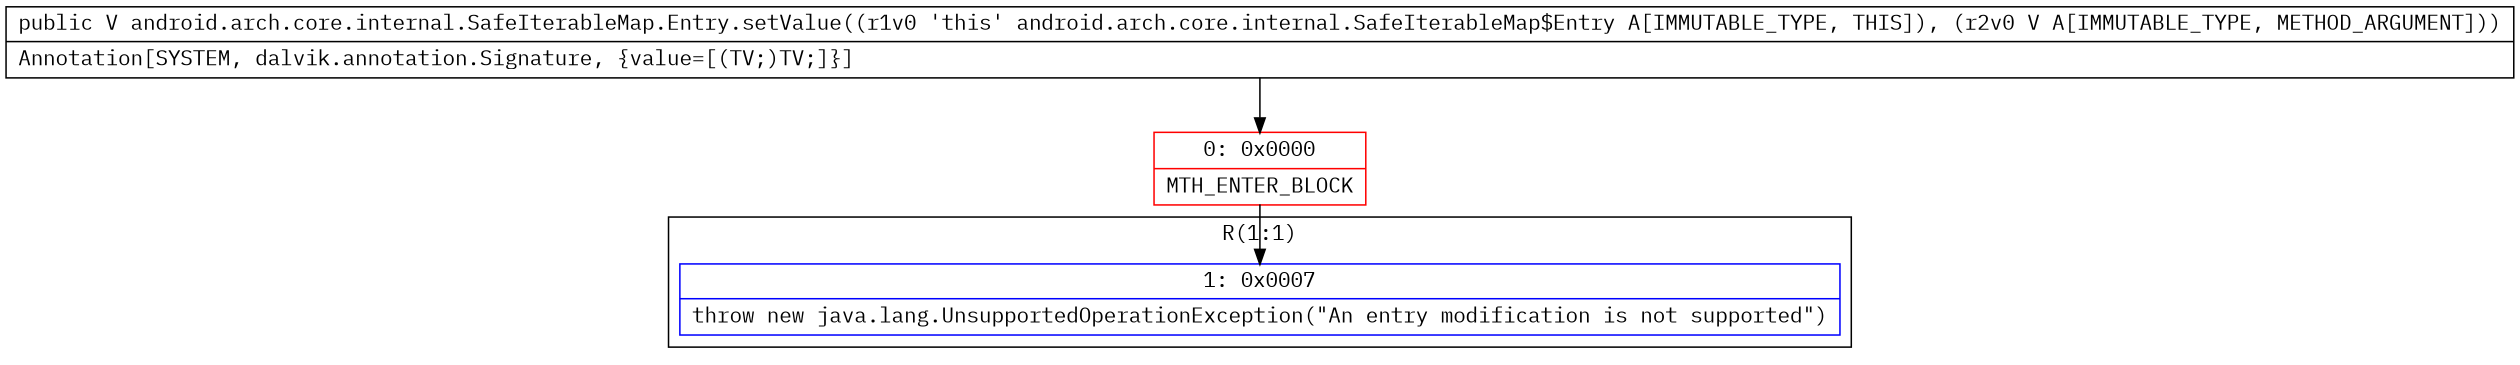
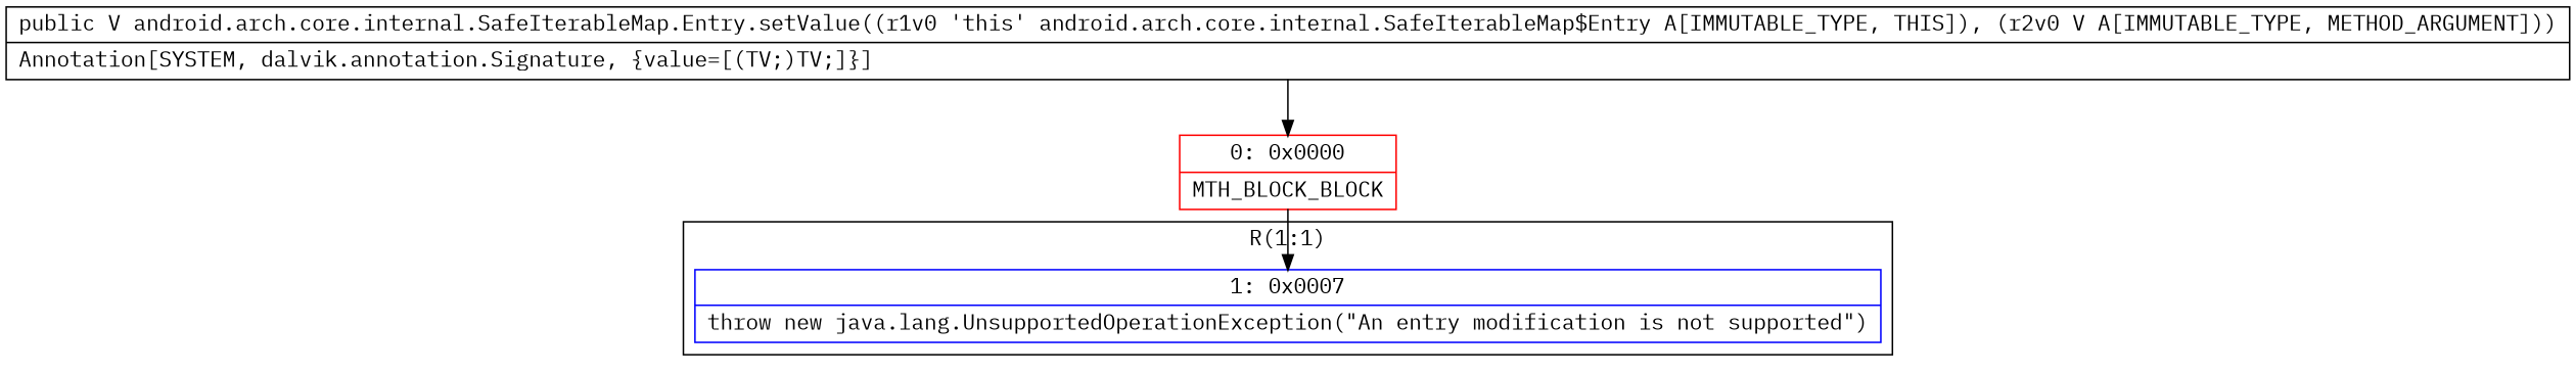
  digraph {
    fontname="IBM Plex Mono"
    node [shape=record fontname="IBM Plex Mono"]
    edge [fontname="IBM Plex Mono"]
    n1 [color=blue label="{1\:\ 0x0007|throw new java.lang.UnsupportedOperationException(\"An entry modification is not supported\")\l}"]
-   n2 [color=red label="{0\:\ 0x0000|MTH_ENTER_BLOCK\l}"]
+   n2 [color=red label="{0\:\ 0x0000|MTH_BLOCK_BLOCK\l}"]
    n3 [label="{public V android.arch.core.internal.SafeIterableMap.Entry.setValue((r1v0 'this' android.arch.core.internal.SafeIterableMap$Entry A[IMMUTABLE_TYPE, THIS]), (r2v0 V A[IMMUTABLE_TYPE, METHOD_ARGUMENT]))  | Annotation[SYSTEM, dalvik.annotation.Signature, \{value=[(TV;)TV;]\}]\l}"]
    subgraph cluster_1 {
      label="R(1:1)"
      n1
    }
    n2 -> n1
    n3 -> n2
  }
